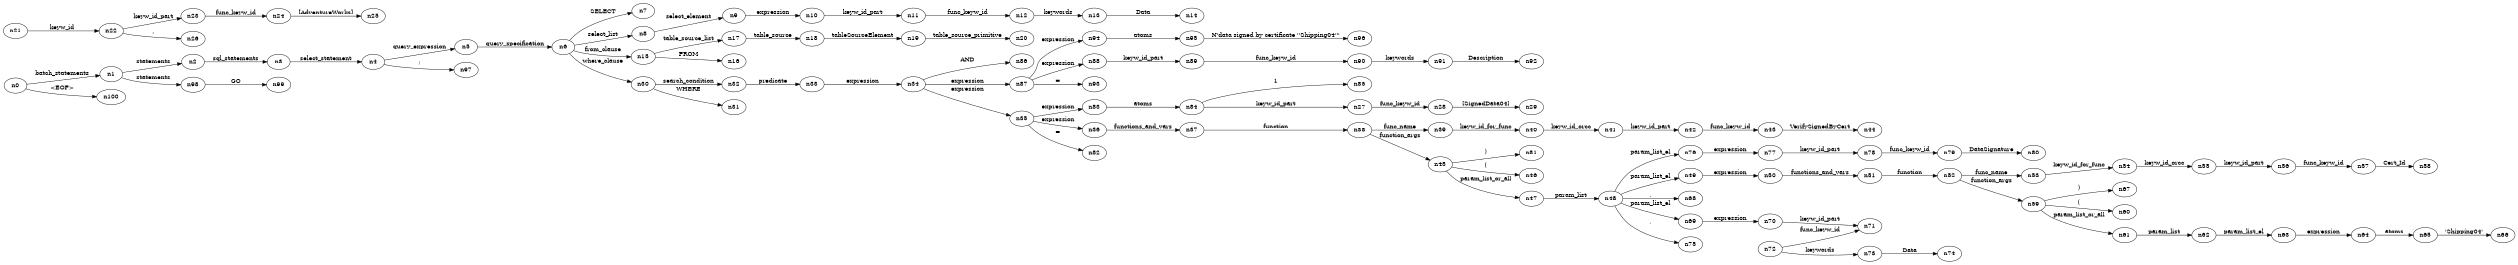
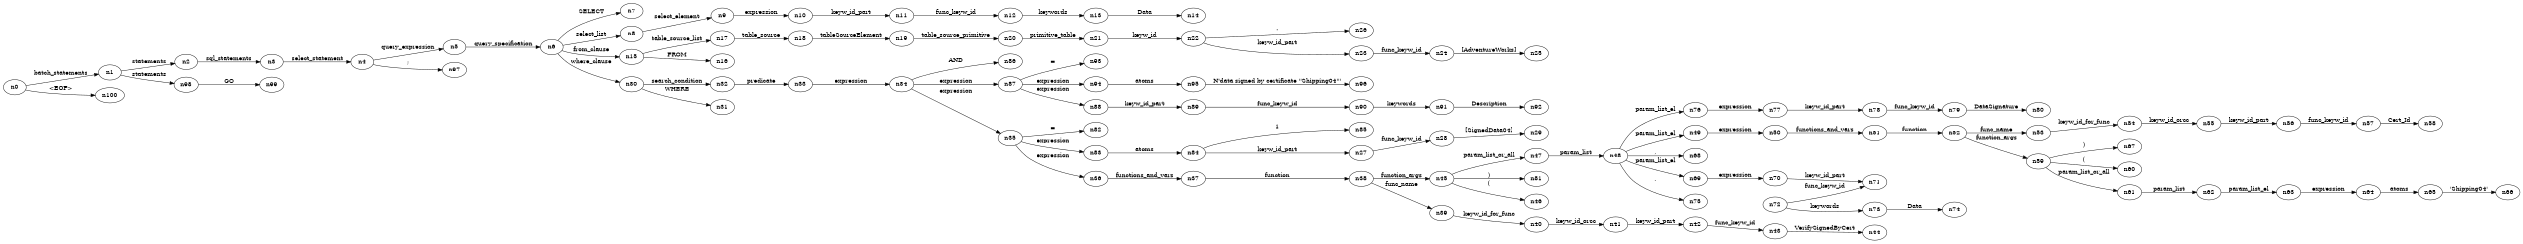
  digraph {
    rankdir=LR
    n0
    n1
    n100
    n2
    n98
    n3
    n99
    n4
    n5
    n97
    n6
    n7
    n8
    n15
    n30
    n9
    n16
    n17
    n31
    n32
    n10
    n11
    n12
    n13
    n14
    n18
    n19
    n20
    n21
    n22
    n23
    n26
    n24
    n27
    n28
    n25
    n29
    n33
    n34
    n35
    n86
    n87
    n36
    n82
    n83
    n88
    n93
    n94
    n37
    n84
    n38
    n39
    n45
    n40
    n46
    n47
    n81
    n41
    n42
    n43
    n44
    n48
    n49
    n68
    n69
    n75
    n76
    n50
    n70
    n77
    n51
    n52
    n53
    n59
    n54
    n60
    n61
    n67
    n55
    n56
    n57
    n58
    n62
    n63
    n64
    n65
    n66
    n71
    n72
    n73
    n74
    n78
    n79
    n80
    n85
    n89
    n95
    n90
    n91
    n92
    n96
    n0 -> n1 [label=batch_statements]
    n0 -> n100 [label="<EOF>"]
    n1 -> n2 [label=statements]
    n1 -> n98 [label=statements]
    n2 -> n3 [label=sql_statements]
    n98 -> n99 [label=GO]
    n3 -> n4 [label=select_statement]
    n4 -> n5 [label=query_expression]
    n4 -> n97 [label=";"]
    n5 -> n6 [label=query_specification]
    n6 -> n7 [label=SELECT]
    n6 -> n8 [label=select_list]
    n6 -> n15 [label=from_clause]
    n6 -> n30 [label=where_clause]
    n8 -> n9 [label=select_element]
    n15 -> n16 [label=FROM]
    n15 -> n17 [label=table_source_list]
    n30 -> n31 [label=WHERE]
    n30 -> n32 [label=search_condition]
    n9 -> n10 [label=expression]
    n17 -> n18 [label=table_source]
    n32 -> n33 [label=predicate]
    n10 -> n11 [label=keyw_id_part]
    n11 -> n12 [label=func_keyw_id]
    n12 -> n13 [label=keywords]
    n13 -> n14 [label=Data]
    n18 -> n19 [label=tableSourceElement]
    n19 -> n20 [label=table_source_primitive]
+   n20 -> n21 [label=primitive_table]
    n21 -> n22 [label=keyw_id]
    n22 -> n23 [label=keyw_id_part]
    n22 -> n26 [label="."]
    n23 -> n24 [label=func_keyw_id]
    n24 -> n25 [label="[AdventureWorks]"]
    n27 -> n28 [label=func_keyw_id]
    n28 -> n29 [label="[SignedData04]"]
    n33 -> n34 [label=expression]
    n34 -> n35 [label=expression]
    n34 -> n86 [label=AND]
    n34 -> n87 [label=expression]
    n35 -> n36 [label=expression]
    n35 -> n82 [label="="]
    n35 -> n83 [label=expression]
    n87 -> n88 [label=expression]
    n87 -> n93 [label="="]
    n87 -> n94 [label=expression]
    n36 -> n37 [label=functions_and_vars]
    n83 -> n84 [label=atoms]
    n88 -> n89 [label=keyw_id_part]
    n94 -> n95 [label=atoms]
    n37 -> n38 [label=function]
    n84 -> n27 [label=keyw_id_part]
    n84 -> n85 [label=1]
    n38 -> n39 [label=func_name]
    n38 -> n45 [label=function_args]
    n39 -> n40 [label=keyw_id_for_func]
    n45 -> n46 [label="("]
    n45 -> n47 [label=param_list_or_all]
    n45 -> n81 [label=")"]
    n40 -> n41 [label=keyw_id_orcc]
    n47 -> n48 [label=param_list]
    n41 -> n42 [label=keyw_id_part]
    n42 -> n43 [label=func_keyw_id]
    n43 -> n44 [label=VerifySignedByCert]
    n48 -> n49 [label=param_list_el]
    n48 -> n68 [label=","]
    n48 -> n69 [label=param_list_el]
    n48 -> n75 [label=","]
    n48 -> n76 [label=param_list_el]
    n49 -> n50 [label=expression]
    n69 -> n70 [label=expression]
    n76 -> n77 [label=expression]
    n50 -> n51 [label=functions_and_vars]
    n70 -> n71 [label=keyw_id_part]
    n77 -> n78 [label=keyw_id_part]
    n51 -> n52 [label=function]
    n52 -> n53 [label=func_name]
    n52 -> n59 [label=function_args]
    n53 -> n54 [label=keyw_id_for_func]
    n59 -> n60 [label="("]
    n59 -> n61 [label=param_list_or_all]
    n59 -> n67 [label=")"]
    n54 -> n55 [label=keyw_id_orcc]
    n61 -> n62 [label=param_list]
    n55 -> n56 [label=keyw_id_part]
    n56 -> n57 [label=func_keyw_id]
    n57 -> n58 [label=Cert_Id]
    n62 -> n63 [label=param_list_el]
    n63 -> n64 [label=expression]
    n64 -> n65 [label=atoms]
    n65 -> n66 [label="'Shipping04'"]
    n72 -> n71 [label=func_keyw_id]
    n72 -> n73 [label=keywords]
    n73 -> n74 [label=Data]
    n78 -> n79 [label=func_keyw_id]
    n79 -> n80 [label=DataSignature]
    n89 -> n90 [label=func_keyw_id]
    n95 -> n96 [label="N'data signed by certificate ''Shipping04'''"]
    n90 -> n91 [label=keywords]
    n91 -> n92 [label=Description]
  }
